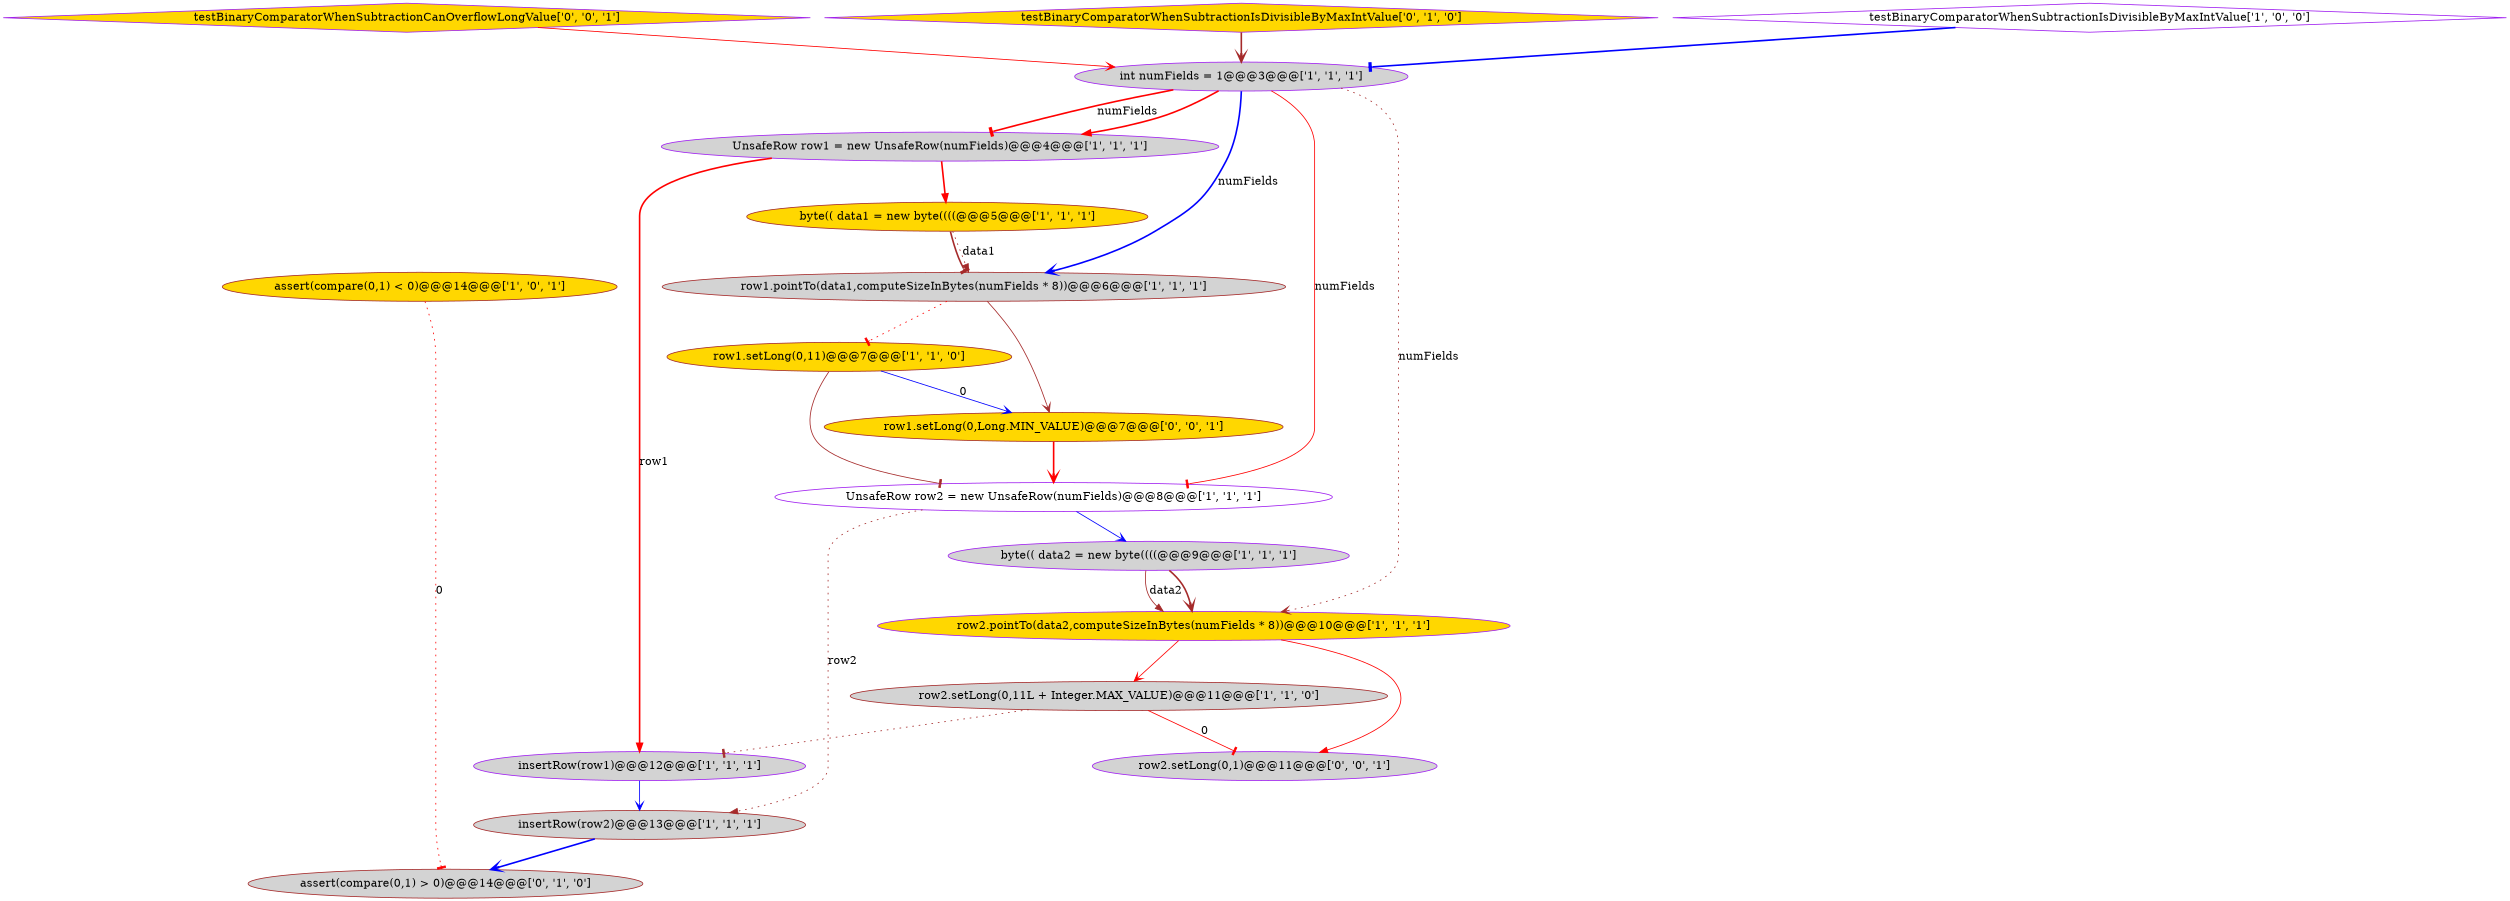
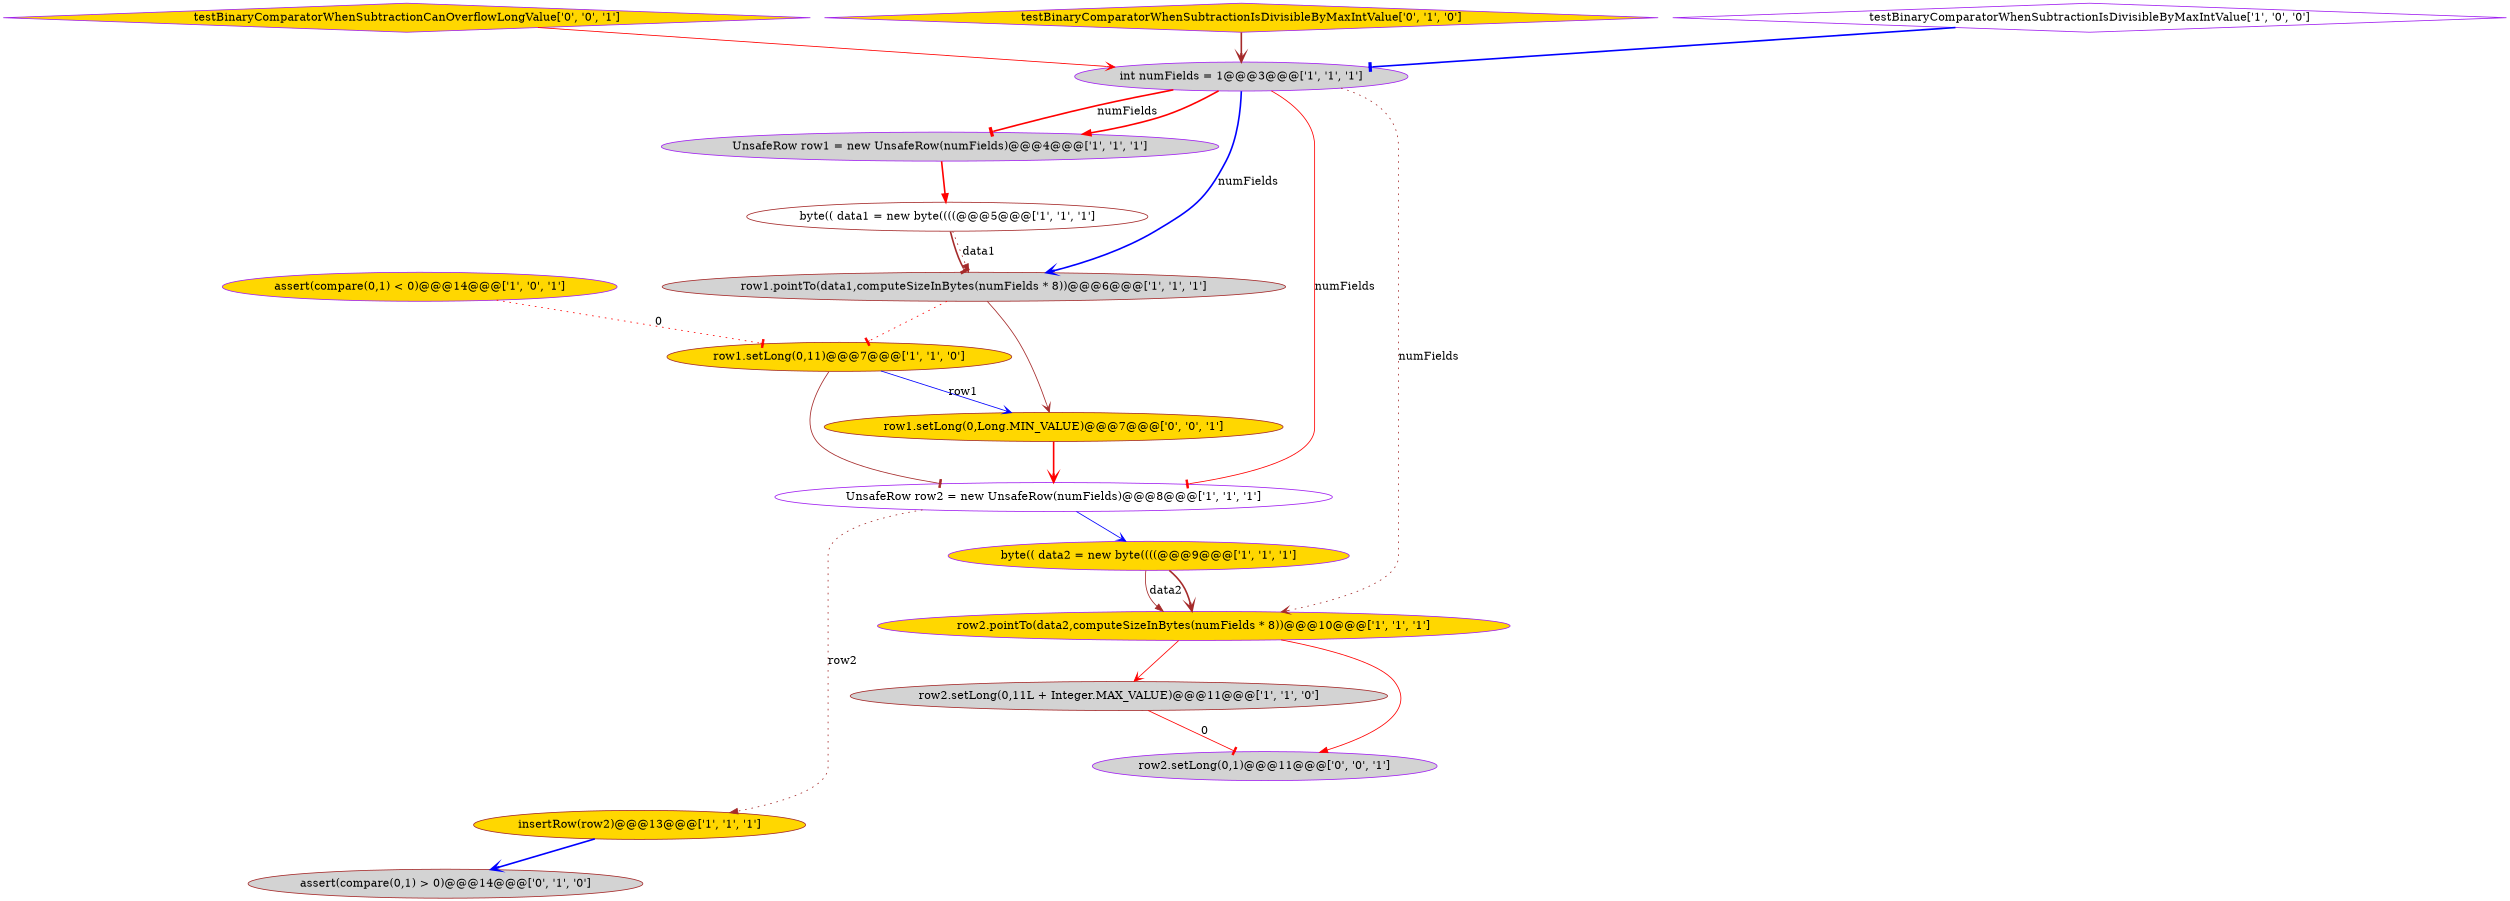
  digraph {
    node [color=purple fillcolor=lightgrey shape=ellipse style=filled]
    edge [arrowhead=vee color=red style=solid]
    n1 [fillcolor=gold label="testBinaryComparatorWhenSubtractionCanOverflowLongValue['0', '0', '1']" shape=diamond]
    n2 [label="int numFields = 1@@@3@@@['1', '1', '1']"]
    n3 [fillcolor=gold label="row2.pointTo(data2,computeSizeInBytes(numFields * 8))@@@10@@@['1', '1', '1']"]
    n4 [fillcolor=white label="UnsafeRow row2 = new UnsafeRow(numFields)@@@8@@@['1', '1', '1']"]
    n5 [color=brown label="row1.pointTo(data1,computeSizeInBytes(numFields * 8))@@@6@@@['1', '1', '1']"]
    n6 [label="UnsafeRow row1 = new UnsafeRow(numFields)@@@4@@@['1', '1', '1']"]
    n7 [label="row2.setLong(0,1)@@@11@@@['0', '0', '1']"]
    n8 [color=brown label="row2.setLong(0,11L + Integer.MAX_VALUE)@@@11@@@['1', '1', '0']"]
-   n9 [label="insertRow(row1)@@@12@@@['1', '1', '1']"]
    n10 [color=brown fillcolor=gold label="row1.setLong(0,Long.MIN_VALUE)@@@7@@@['0', '0', '1']"]
-   n11 [color=brown label="insertRow(row2)@@@13@@@['1', '1', '1']"]
-   n12 [label="byte(( data2 = new byte((((@@@9@@@['1', '1', '1']"]
+   n11 [color=brown fillcolor=gold label="insertRow(row2)@@@13@@@['1', '1', '1']"]
+   n12 [fillcolor=gold label="byte(( data2 = new byte((((@@@9@@@['1', '1', '1']"]
    n13 [fillcolor=gold label="testBinaryComparatorWhenSubtractionIsDivisibleByMaxIntValue['0', '1', '0']" shape=diamond]
-   n14 [color=brown fillcolor=gold label="byte(( data1 = new byte((((@@@5@@@['1', '1', '1']"]
+   n14 [color=brown fillcolor=white label="byte(( data1 = new byte((((@@@5@@@['1', '1', '1']"]
    n15 [color=brown fillcolor=gold label="row1.setLong(0,11)@@@7@@@['1', '1', '0']"]
    n16 [fillcolor=white label="testBinaryComparatorWhenSubtractionIsDivisibleByMaxIntValue['1', '0', '0']" shape=diamond]
    n17 [color=brown label="assert(compare(0,1) > 0)@@@14@@@['0', '1', '0']"]
-   n18 [color=brown fillcolor=gold label="assert(compare(0,1) < 0)@@@14@@@['1', '0', '1']"]
+   n18 [fillcolor=gold label="assert(compare(0,1) < 0)@@@14@@@['1', '0', '1']"]
    n1 -> n2
    n2 -> n3 [color=brown label=numFields style=dotted]
    n2 -> n4 [arrowhead=tee label=numFields]
    n2 -> n5 [color=blue label=numFields style=bold]
    n2 -> n6 [arrowhead=tee label=numFields style=bold]
    n2 -> n6 [arrowhead=normal style=bold]
    n3 -> n7 [arrowhead=normal]
    n3 -> n8
    n4 -> n11 [arrowhead=normal color=brown label=row2 style=dotted]
    n4 -> n12 [color=blue]
    n5 -> n10 [color=brown]
    n5 -> n15 [arrowhead=tee style=dotted]
-   n6 -> n9 [arrowhead=normal label=row1 style=bold]
    n6 -> n14 [arrowhead=normal style=bold]
    n8 -> n7 [arrowhead=tee label=0]
-   n8 -> n9 [arrowhead=tee color=brown style=dotted]
-   n9 -> n11 [color=blue]
    n10 -> n4 [style=bold]
    n11 -> n17 [color=blue style=bold]
    n12 -> n3 [arrowhead=normal color=brown label=data2]
    n12 -> n3 [color=brown style=bold]
    n13 -> n2 [color=brown style=bold]
    n14 -> n5 [arrowhead=tee color=brown style=bold]
    n14 -> n5 [arrowhead=normal color=brown label=data1 style=dotted]
    n15 -> n4 [arrowhead=tee color=brown]
-   n15 -> n10 [color=blue label=0]
+   n15 -> n10 [color=blue label=row1]
    n16 -> n2 [arrowhead=tee color=blue style=bold]
-   n18 -> n17 [arrowhead=tee label=0 style=dotted]
+   n18 -> n15 [arrowhead=tee label=0 style=dotted]
  }
